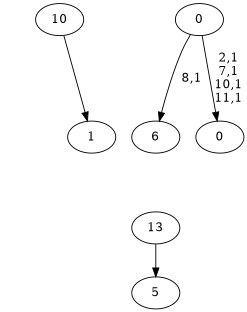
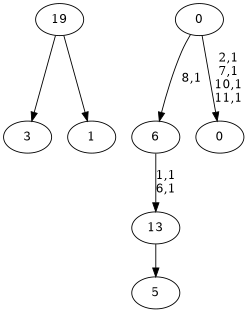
  digraph {
+   n1 [label=3]
    n2 [label=5]
    13
    n4 [label=1]
-   10
+   10 [label=19]
    6
    n7 [label=0]
    0
    13 -> n2
+   10 -> n1
    10 -> n4
+   6 -> 13 [label="1,1\n6,1"]
    0 -> 6 [label="8,1"]
    0 -> n7 [label="2,1\n7,1\n10,1\n11,1"]
  }
